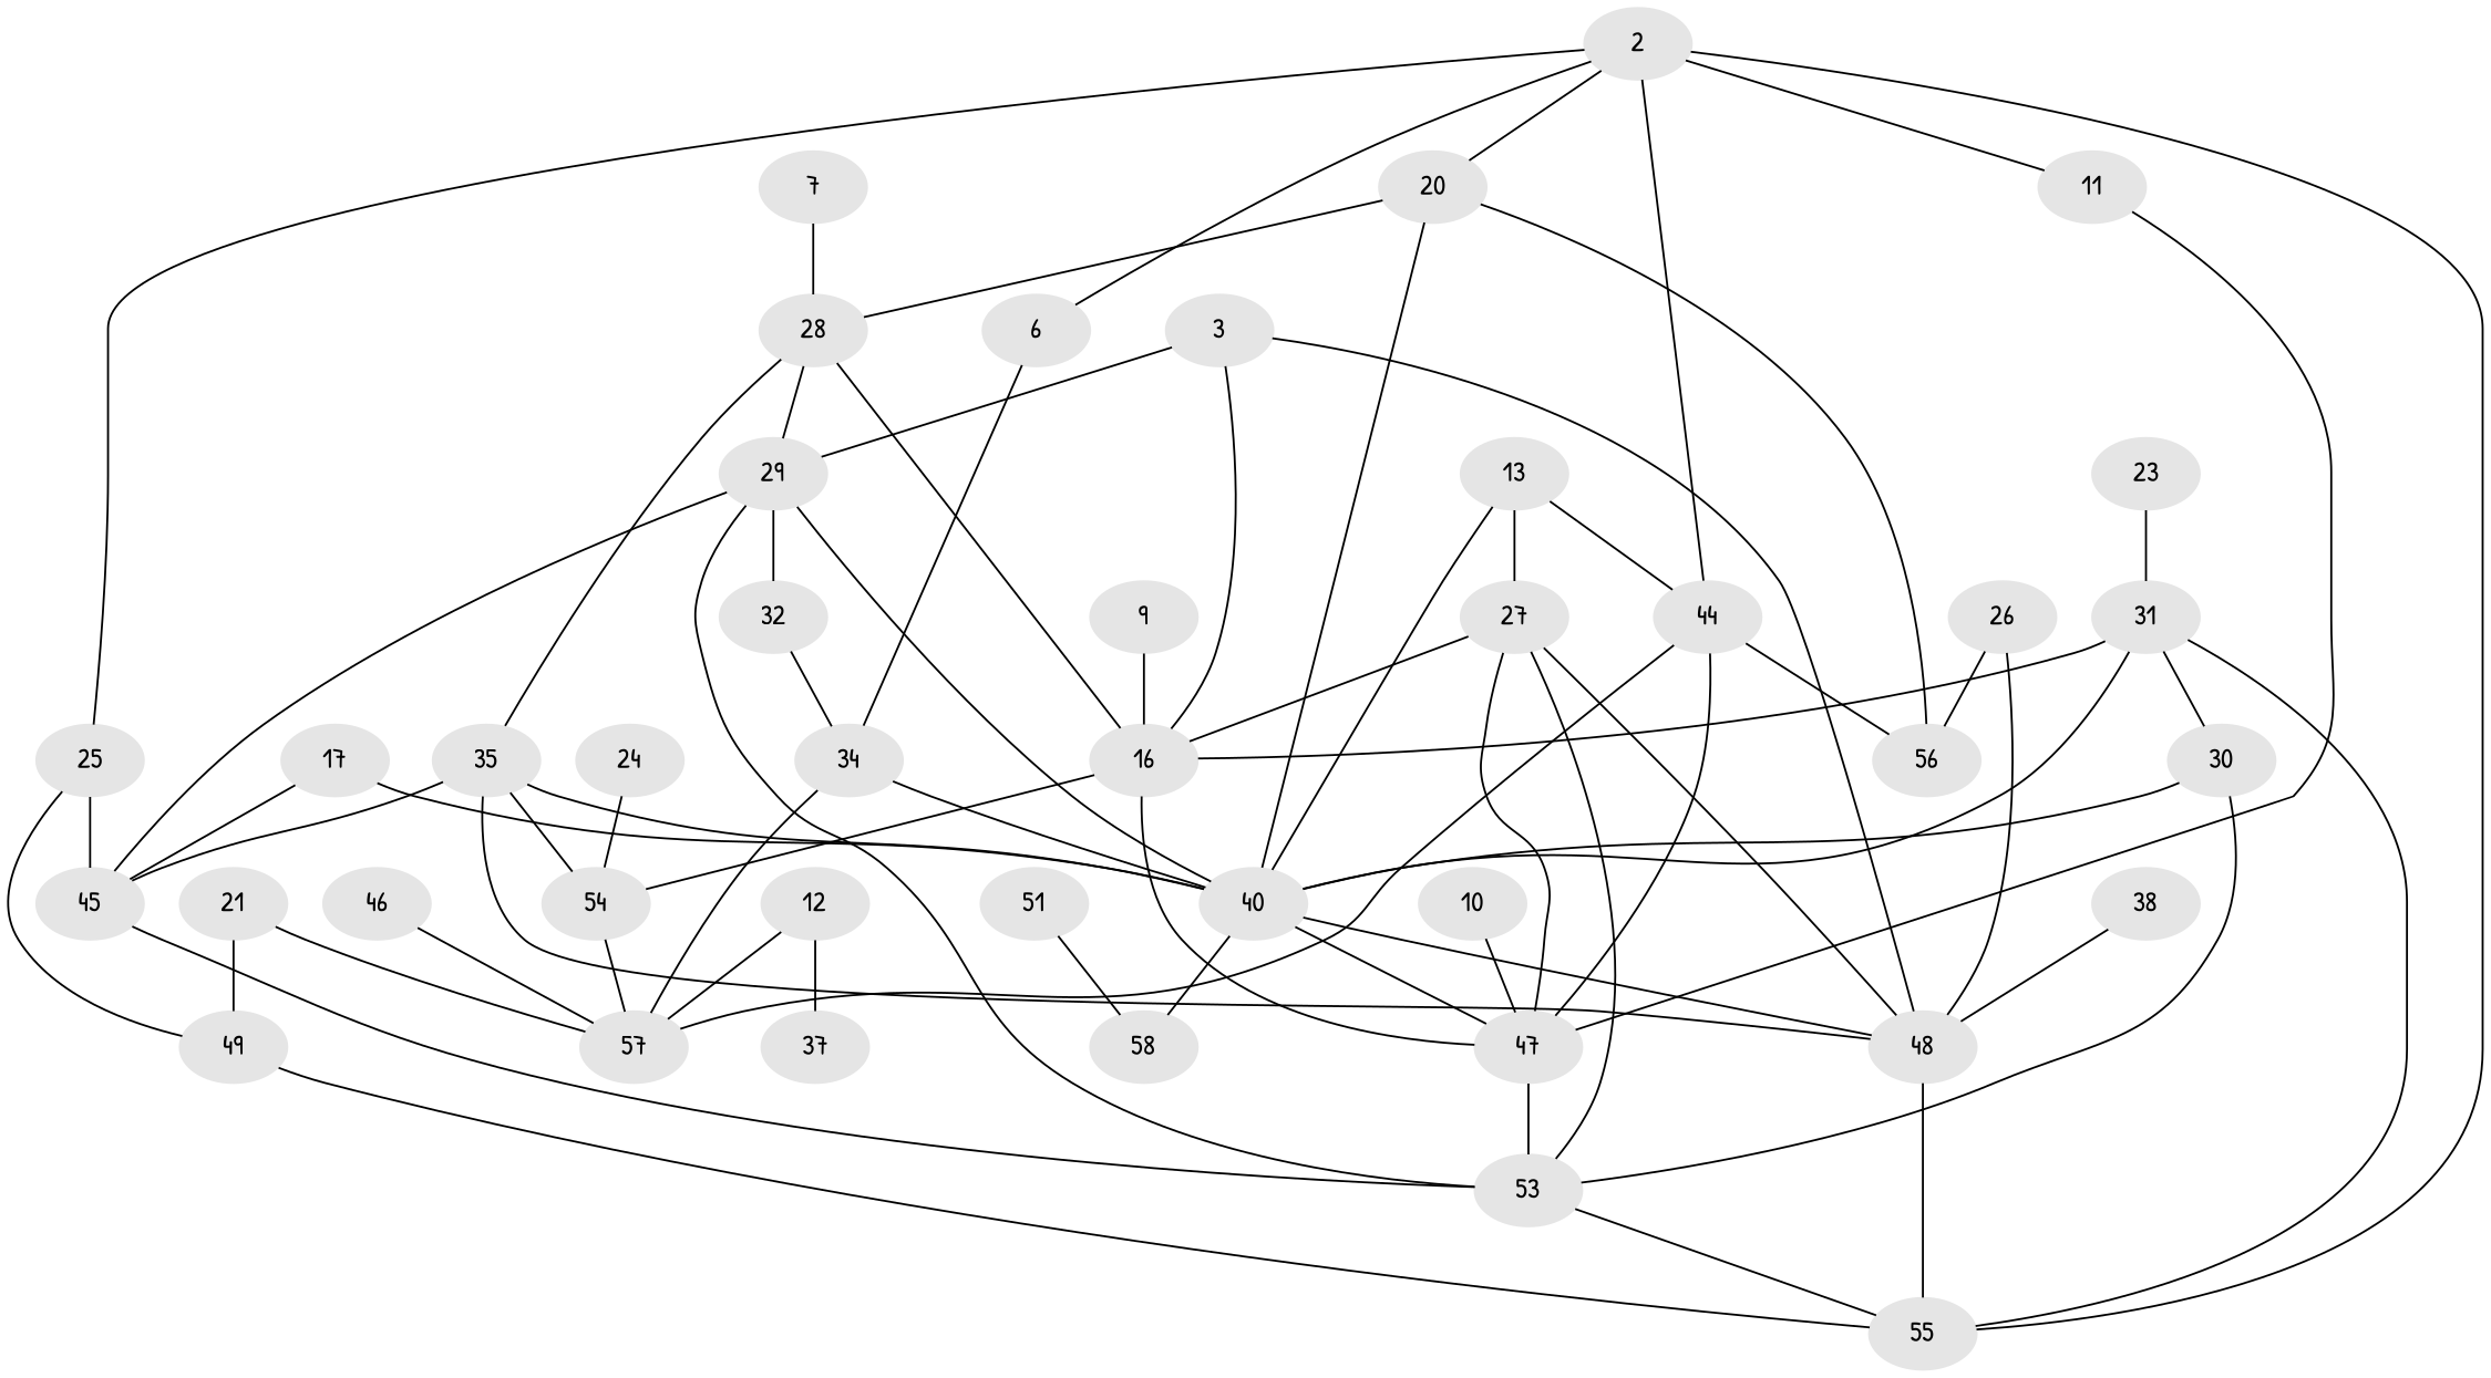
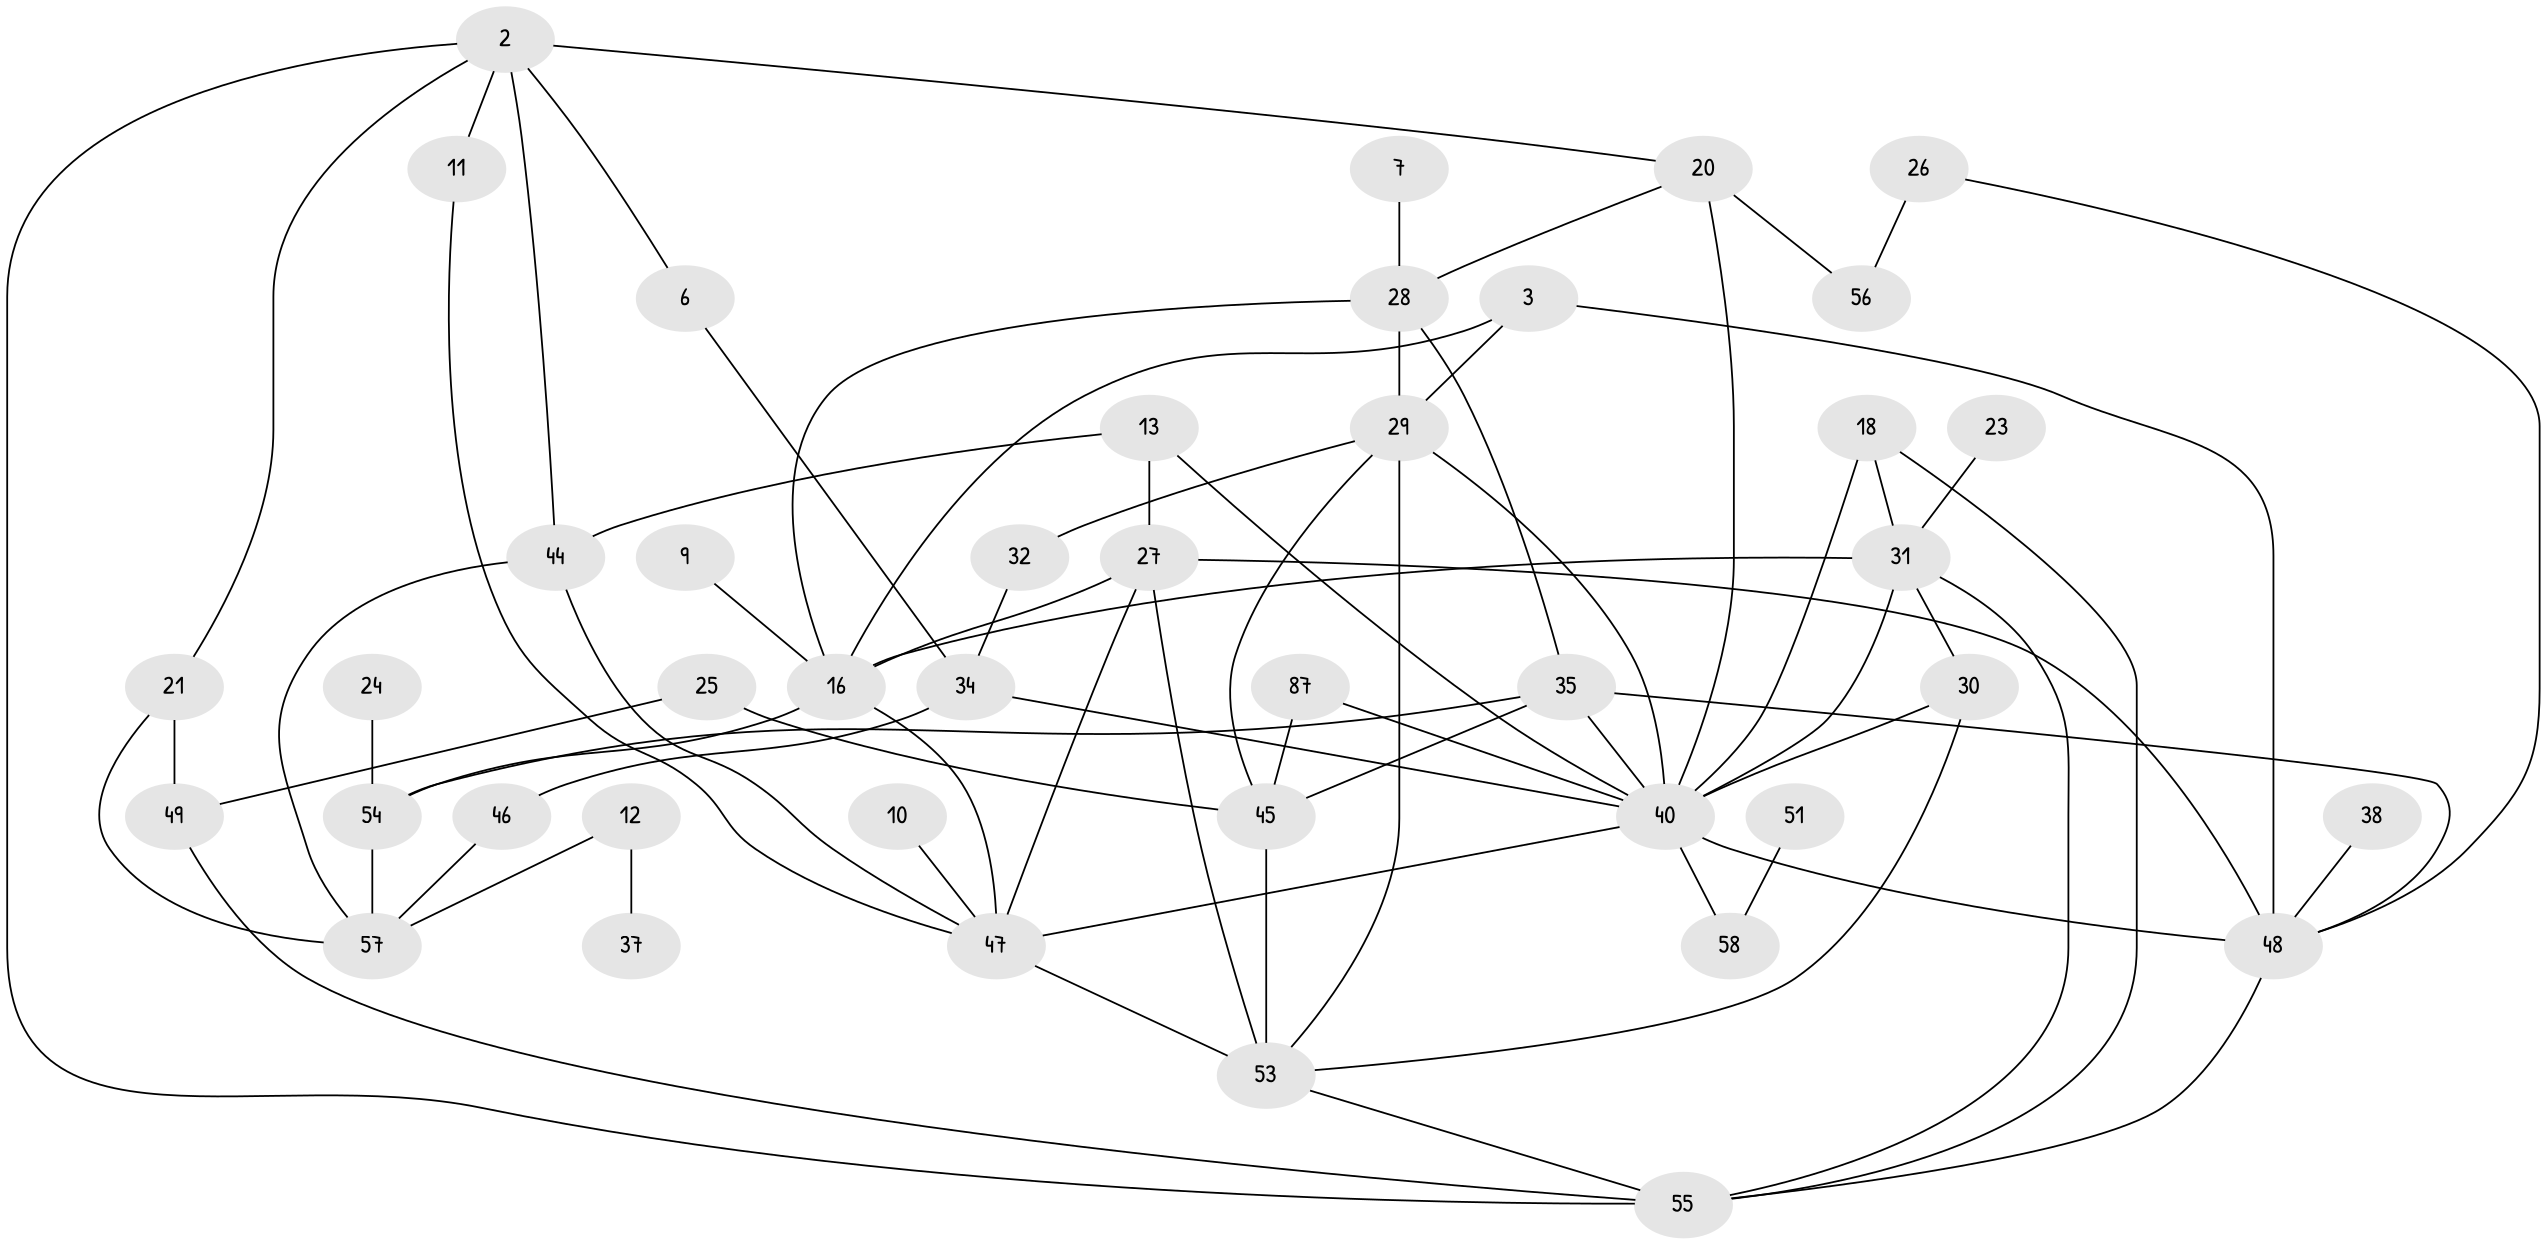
  graph {
    fontname="Patrick Hand"
    node [color=gray90 fontname="Patrick Hand" style=filled]
    edge [fontname="Patrick Hand" weight=1.0]
    2
    6
    11
    20
    21
    55
    44
    34
    47
    56
    28
    40
    49
    57
    3
    29
    n17 [label=16]
    48
    45
    53
    32
    54
    7
    35
    9
    10
    12
    37
    13
    27
    58
-   17
+   17 [label=87]
+   18
    31
    n35 [label=30]
    23
    24
    25
    26
    38
    n41 [label=46]
    51
    2 -- 6
    2 -- 11
    2 -- 20
-   2 -- 25
+   2 -- 21
    2 -- 55
    2 -- 44
    6 -- 34
    11 -- 47
    20 -- 56
    20 -- 28
    20 -- 40
    21 -- 49
    21 -- 57
    44 -- 47
-   44 -- 56
    44 -- 57
    34 -- 40
-   34 -- 57
+   34 -- n41
    47 -- 53
    28 -- 29
    28 -- n17
    28 -- 35
    40 -- 47
    40 -- 48
    40 -- 58
    49 -- 55
    3 -- 29
    3 -- n17
    3 -- 48
    29 -- 40 [weight=2.0]
    29 -- 45 [weight=2.0]
    29 -- 53
    29 -- 32
    n17 -- 47
    n17 -- 54
    48 -- 55
    45 -- 53 [weight=2.0]
    53 -- 55
    32 -- 34
    54 -- 57
    7 -- 28
    35 -- 40
    35 -- 48
    35 -- 45
    35 -- 54
    9 -- n17
    10 -- 47
    12 -- 57
    12 -- 37
    13 -- 44
    13 -- 40
    13 -- 27
    27 -- 47
    27 -- n17
    27 -- 48
    27 -- 53
    17 -- 40
    17 -- 45
+   18 -- 55
+   18 -- 40
+   18 -- 31
    31 -- 55
    31 -- 40 [weight=2.0]
    31 -- n17
    31 -- n35
    n35 -- 40
    n35 -- 53
    23 -- 31
    24 -- 54
    25 -- 49
    25 -- 45
    26 -- 56
    26 -- 48
    38 -- 48
    n41 -- 57
    51 -- 58
  }
